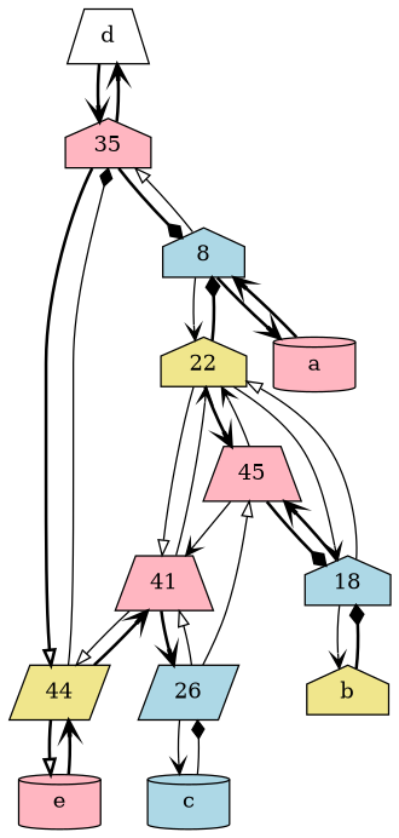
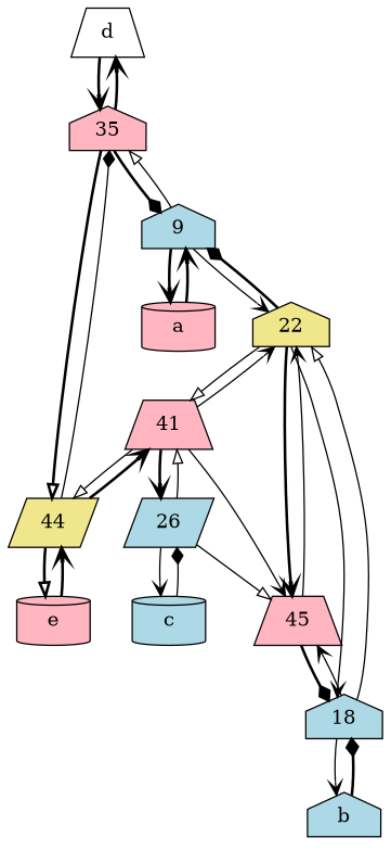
  digraph {
    node [fillcolor=lightpink shape=house style=filled]
    edge [arrowhead=vee style=bold]
    d [fillcolor=white shape=trapezium]
    35
    44 [fillcolor=khaki shape=parallelogram]
-   8 [fillcolor=lightblue]
+   8 [fillcolor=lightblue label=9]
    41 [shape=trapezium]
    e [shape=cylinder]
    22 [fillcolor=khaki]
    a [shape=cylinder]
    n9 [fillcolor=lightblue label=18]
    45 [shape=trapezium]
-   b [fillcolor=khaki]
+   b [fillcolor=lightblue]
    26 [fillcolor=lightblue shape=parallelogram]
    c [fillcolor=lightblue shape=cylinder]
    d -> 35
    35 -> d
    35 -> 44 [arrowhead=onormal]
    35 -> 8 [arrowhead=diamond]
    44 -> 35 [arrowhead=diamond style=solid]
    44 -> 41
    44 -> e [arrowhead=onormal]
    8 -> 35 [arrowhead=onormal style=solid]
    8 -> 22 [style=solid]
    8 -> a
    41 -> 44 [arrowhead=onormal style=solid]
    41 -> 22 [style=solid]
-   45 -> 41 [style=solid]
+   41 -> 45 [style=solid]
    41 -> 26
    e -> 44
    22 -> 8 [arrowhead=diamond]
    22 -> 41 [arrowhead=onormal style=solid]
    22 -> n9 [style=solid]
    22 -> 45
    a -> 8
    n9 -> 22 [arrowhead=onormal style=solid]
-   n9 -> 45
+   n9 -> 45 [style=solid]
    n9 -> b [style=solid]
    45 -> 22 [style=solid]
    45 -> n9 [arrowhead=diamond]
    b -> n9 [arrowhead=diamond]
    26 -> 41 [arrowhead=onormal style=solid]
    26 -> 45 [arrowhead=onormal style=solid]
    26 -> c [style=solid]
    c -> 26 [arrowhead=diamond style=solid]
  }
